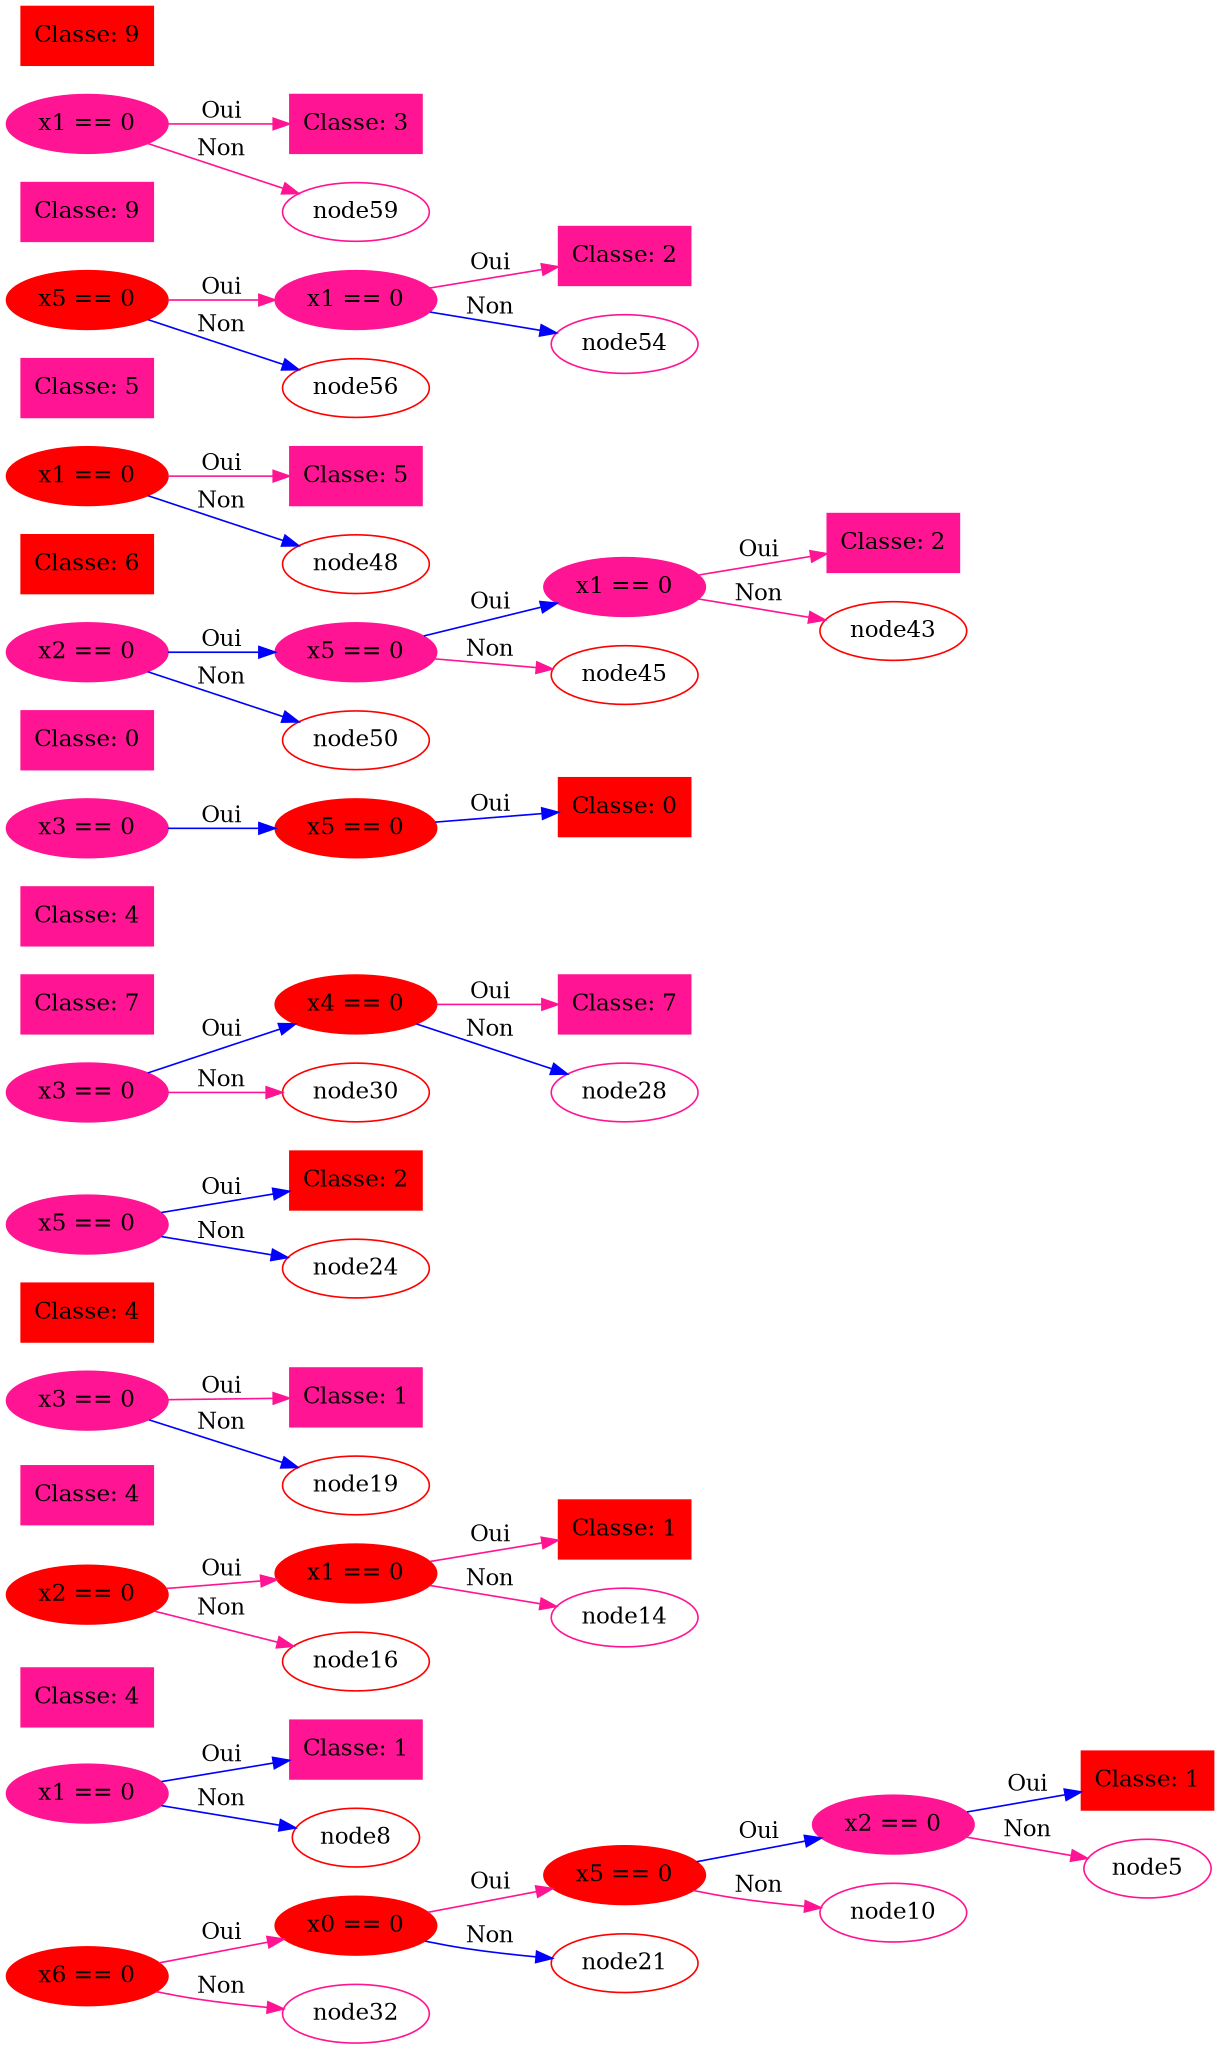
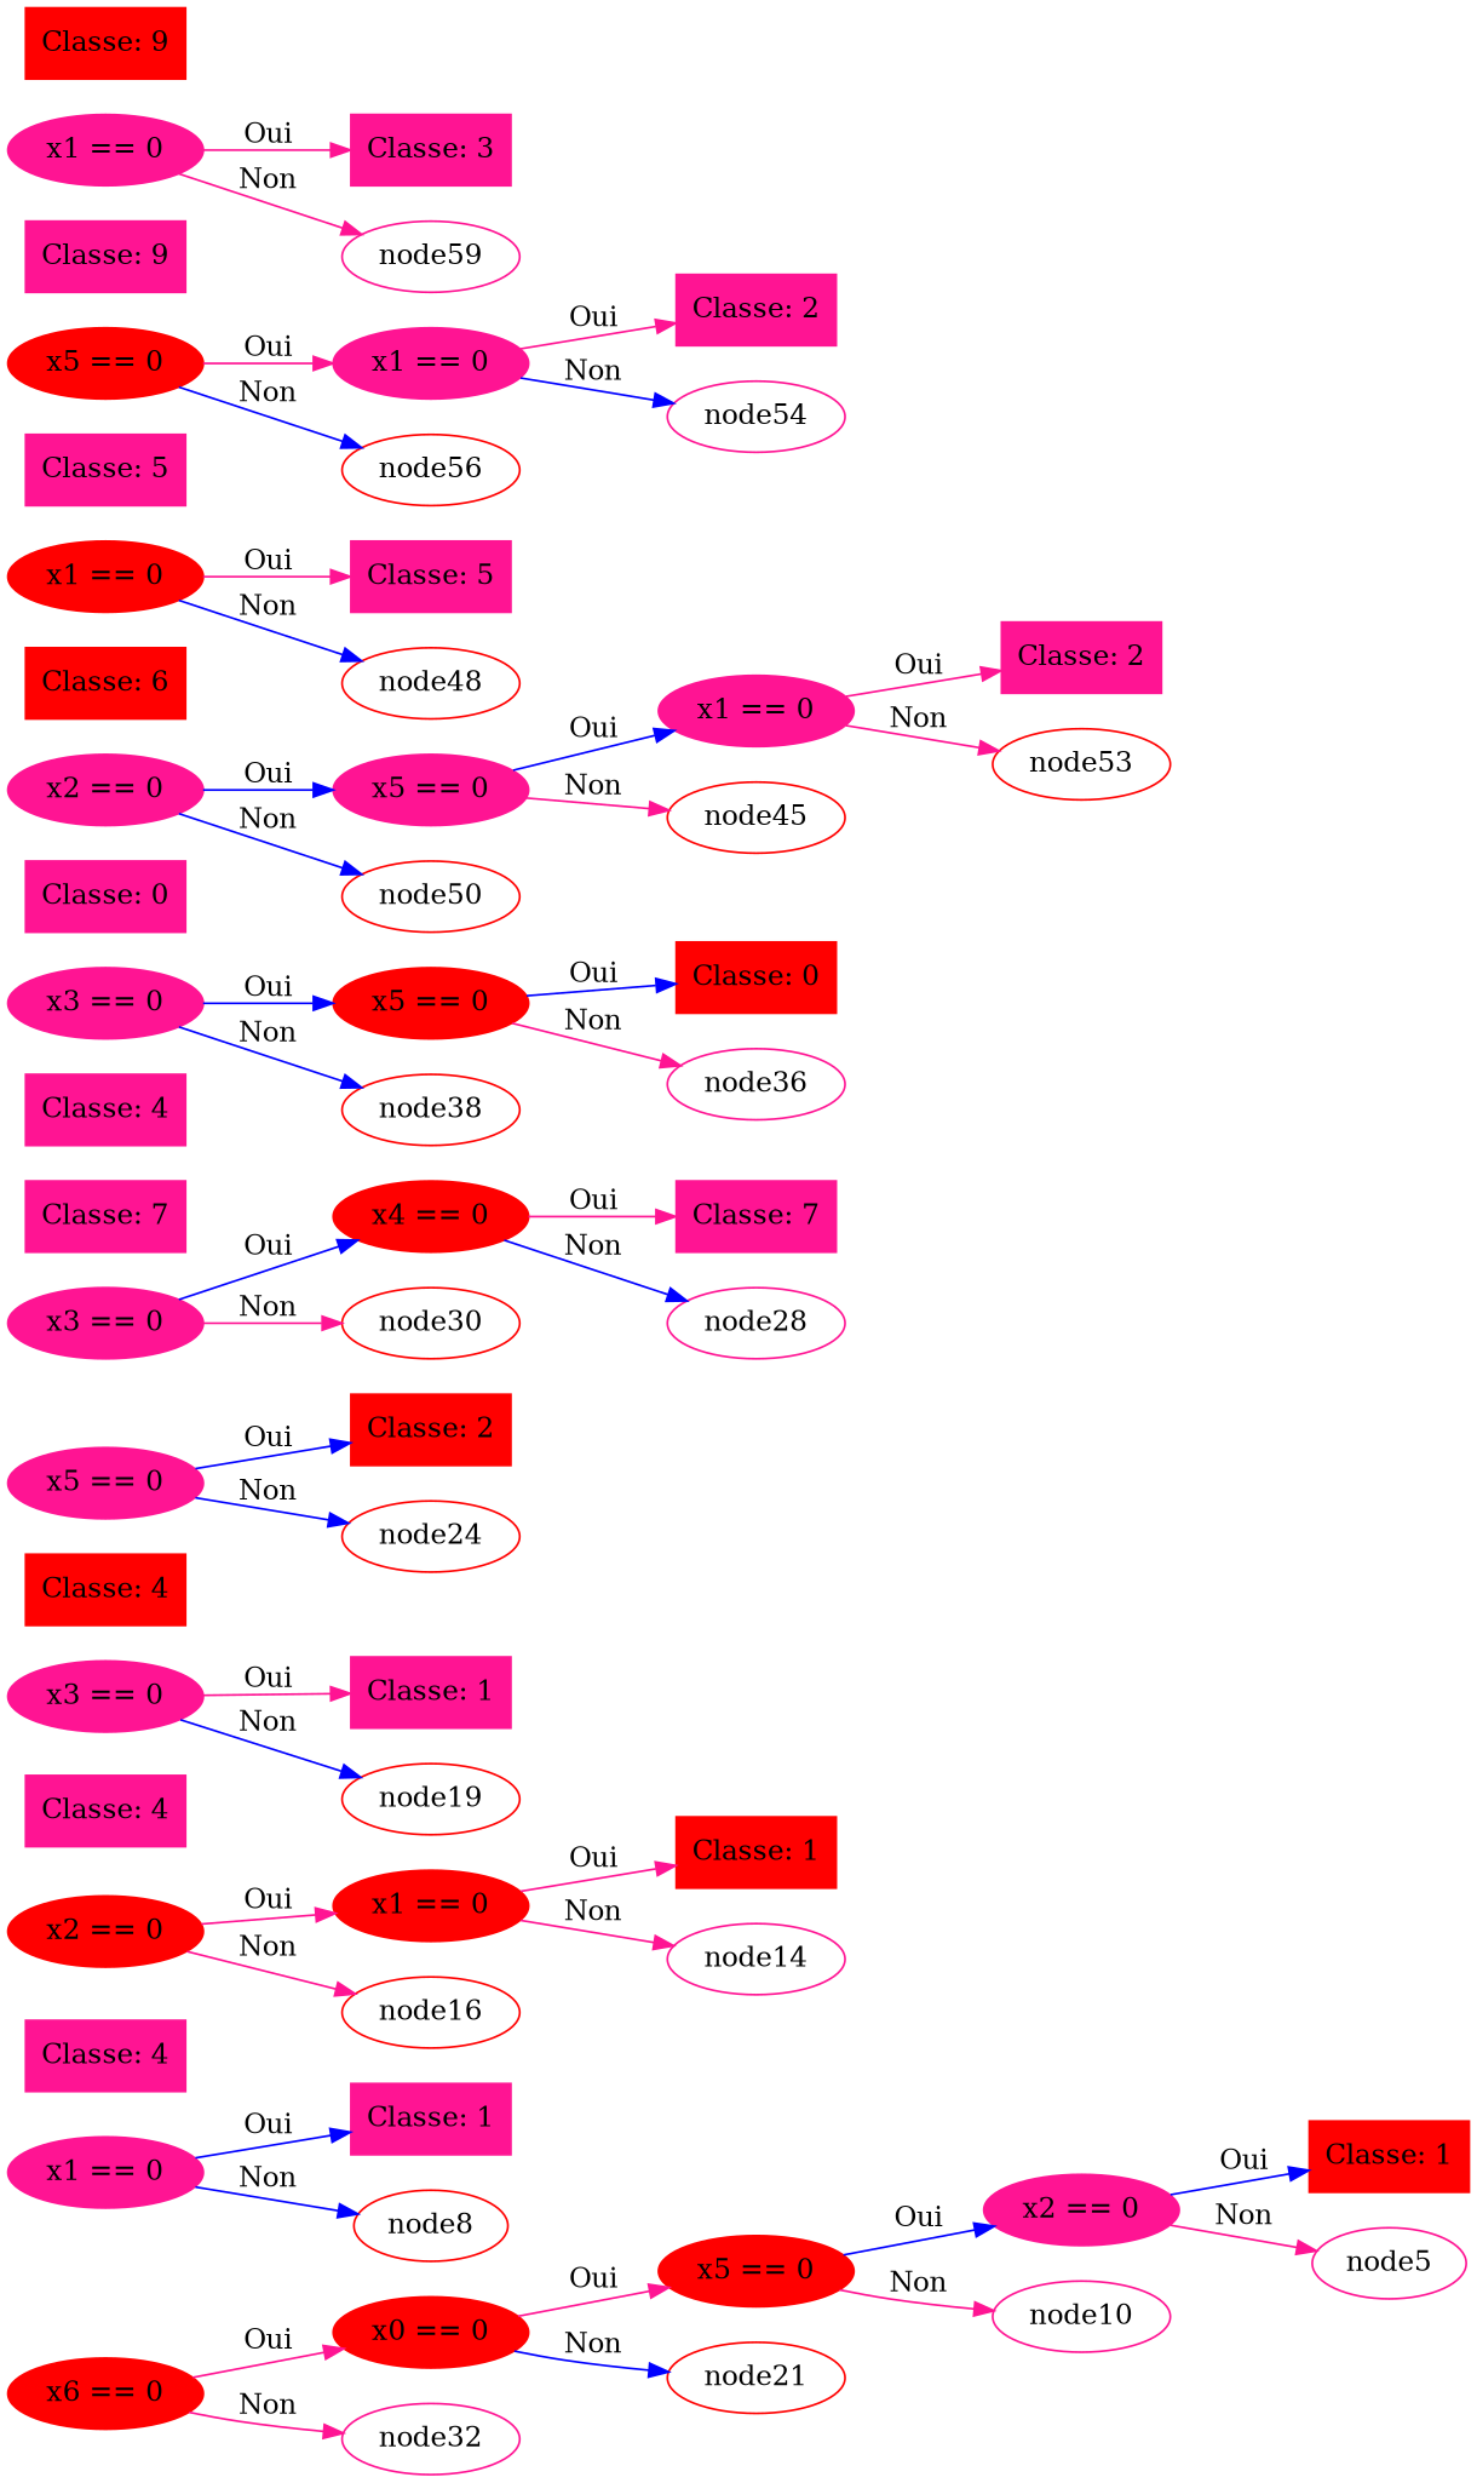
  digraph {
    rankdir=LR
    node [color=deeppink shape=box style=filled]
    edge [color=deeppink]
    n1 [color=red label="x6 == 0" shape=ellipse]
    n2 [color=red label="x0 == 0" shape=ellipse]
    node32 [shape="" style=""]
    n4 [color=red label="x5 == 0" shape=ellipse]
    node21 [color=red shape="" style=""]
    n6 [label="x2 == 0" shape=ellipse]
    node10 [shape="" style=""]
    n8 [color=red label="Classe: 1"]
    node5 [shape="" style=""]
    n10 [label="x1 == 0" shape=ellipse]
    n11 [label="Classe: 1"]
    node8 [color=red shape="" style=""]
    n13 [label="Classe: 4"]
    n14 [color=red label="x2 == 0" shape=ellipse]
    n15 [color=red label="x1 == 0" shape=ellipse]
    node16 [color=red shape="" style=""]
    n17 [color=red label="Classe: 1"]
    node14 [shape="" style=""]
    n19 [label="Classe: 4"]
    n20 [label="x3 == 0" shape=ellipse]
    n21 [label="Classe: 1"]
    node19 [color=red shape="" style=""]
    n23 [color=red label="Classe: 4"]
    n24 [label="x5 == 0" shape=ellipse]
    n25 [color=red label="Classe: 2"]
    node24 [color=red shape="" style=""]
    n27 [label="x3 == 0" shape=ellipse]
    n28 [color=red label="x4 == 0" shape=ellipse]
    node30 [color=red shape="" style=""]
    n30 [label="Classe: 7"]
    node28 [shape="" style=""]
    n32 [label="Classe: 7"]
    n33 [label="Classe: 4"]
    n34 [label="x3 == 0" shape=ellipse]
    n35 [color=red label="x5 == 0" shape=ellipse]
+   node38 [color=red shape="" style=""]
    n37 [color=red label="Classe: 0"]
+   node36 [shape="" style=""]
    n39 [label="Classe: 0"]
    n40 [label="x2 == 0" shape=ellipse]
    n41 [label="x5 == 0" shape=ellipse]
    node50 [color=red shape="" style=""]
    n43 [label="x1 == 0" shape=ellipse]
    node45 [color=red shape="" style=""]
    n45 [label="Classe: 2"]
-   node43 [color=red shape="" style=""]
+   node43 [color=red label=node53 shape="" style=""]
    n47 [color=red label="Classe: 6"]
    n48 [color=red label="x1 == 0" shape=ellipse]
    n49 [label="Classe: 5"]
    node48 [color=red shape="" style=""]
    n51 [label="Classe: 5"]
    n52 [color=red label="x5 == 0" shape=ellipse]
    n53 [label="x1 == 0" shape=ellipse]
    node56 [color=red shape="" style=""]
    n55 [label="Classe: 2"]
    node54 [shape="" style=""]
    n57 [label="Classe: 9"]
    n58 [label="x1 == 0" shape=ellipse]
    n59 [label="Classe: 3"]
    node59 [shape="" style=""]
    n61 [color=red label="Classe: 9"]
    n1 -> n2 [label=Oui]
    n1 -> node32 [label=Non]
    n2 -> n4 [label=Oui]
    n2 -> node21 [color=blue label=Non]
    n4 -> n6 [color=blue label=Oui]
    n4 -> node10 [label=Non]
    n6 -> n8 [color=blue label=Oui]
    n6 -> node5 [label=Non]
    n10 -> n11 [color=blue label=Oui]
    n10 -> node8 [color=blue label=Non]
    n14 -> n15 [label=Oui]
    n14 -> node16 [label=Non]
    n15 -> n17 [label=Oui]
    n15 -> node14 [label=Non]
    n20 -> n21 [label=Oui]
    n20 -> node19 [color=blue label=Non]
    n24 -> n25 [color=blue label=Oui]
    n24 -> node24 [color=blue label=Non]
    n27 -> n28 [color=blue label=Oui]
    n27 -> node30 [label=Non]
    n28 -> n30 [label=Oui]
    n28 -> node28 [color=blue label=Non]
    n34 -> n35 [color=blue label=Oui]
+   n34 -> node38 [color=blue label=Non]
    n35 -> n37 [color=blue label=Oui]
+   n35 -> node36 [label=Non]
    n40 -> n41 [color=blue label=Oui]
    n40 -> node50 [color=blue label=Non]
    n41 -> n43 [color=blue label=Oui]
    n41 -> node45 [label=Non]
    n43 -> n45 [label=Oui]
    n43 -> node43 [label=Non]
    n48 -> n49 [label=Oui]
    n48 -> node48 [color=blue label=Non]
    n52 -> n53 [label=Oui]
    n52 -> node56 [color=blue label=Non]
    n53 -> n55 [label=Oui]
    n53 -> node54 [color=blue label=Non]
    n58 -> n59 [label=Oui]
    n58 -> node59 [label=Non]
  }
